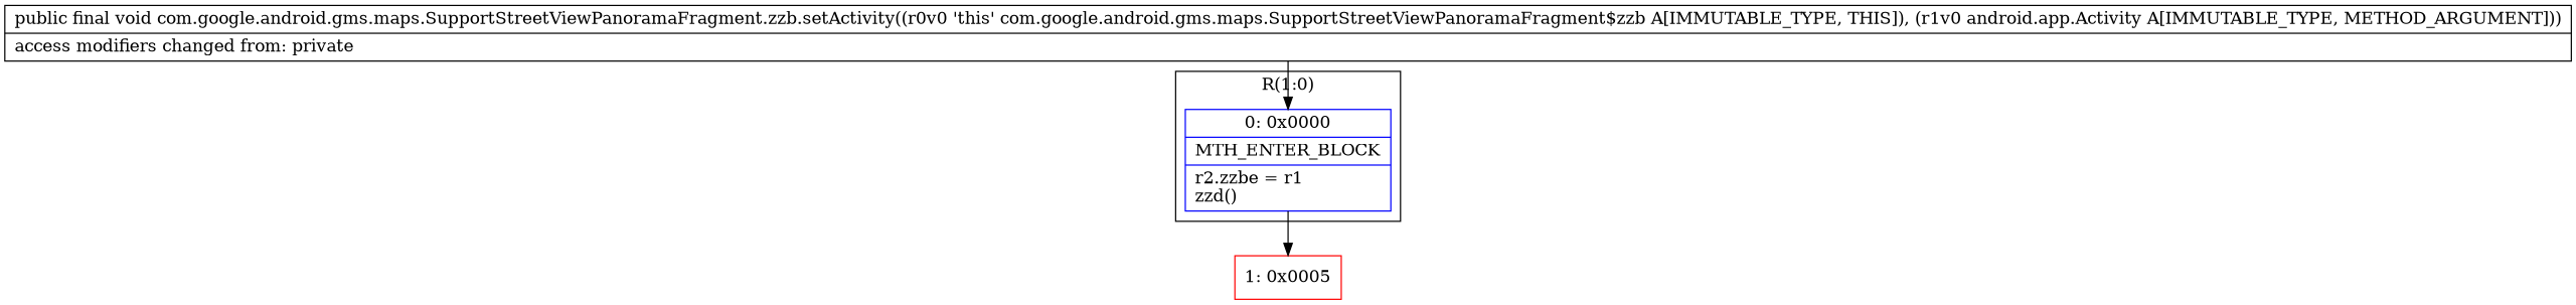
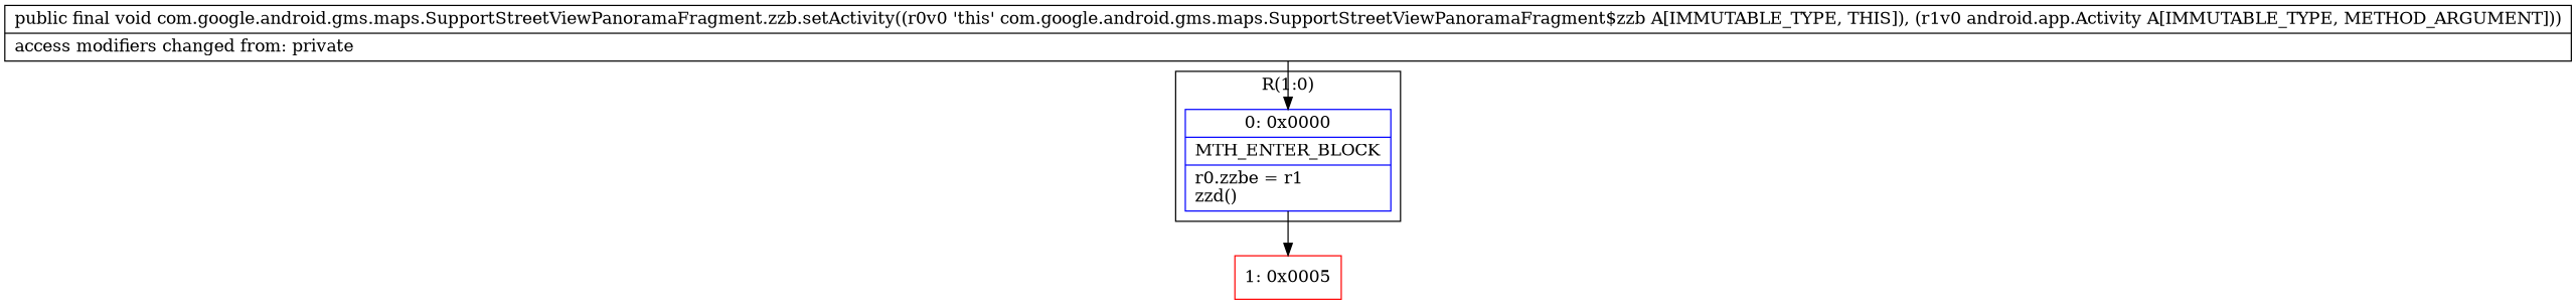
  digraph {
    node [shape=record]
-   n1 [color=blue label="{0\:\ 0x0000|MTH_ENTER_BLOCK\l|r2.zzbe = r1\lzzd()\l}"]
+   n1 [color=blue label="{0\:\ 0x0000|MTH_ENTER_BLOCK\l|r0.zzbe = r1\lzzd()\l}"]
    n2 [color=red label="{1\:\ 0x0005}"]
    n3 [label="{public final void com.google.android.gms.maps.SupportStreetViewPanoramaFragment.zzb.setActivity((r0v0 'this' com.google.android.gms.maps.SupportStreetViewPanoramaFragment$zzb A[IMMUTABLE_TYPE, THIS]), (r1v0 android.app.Activity A[IMMUTABLE_TYPE, METHOD_ARGUMENT]))  | access modifiers changed from: private\l}"]
    subgraph cluster_1 {
      label="R(1:0)"
      n1
    }
    n1 -> n2
    n3 -> n1
  }
